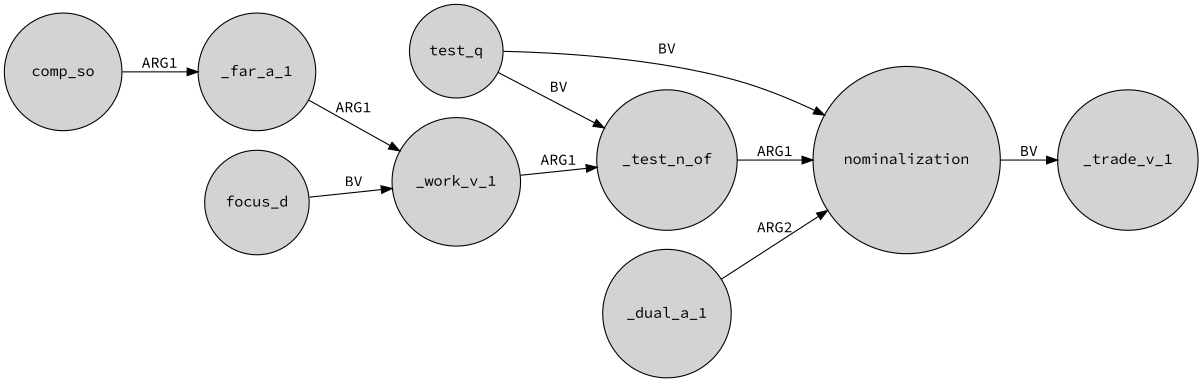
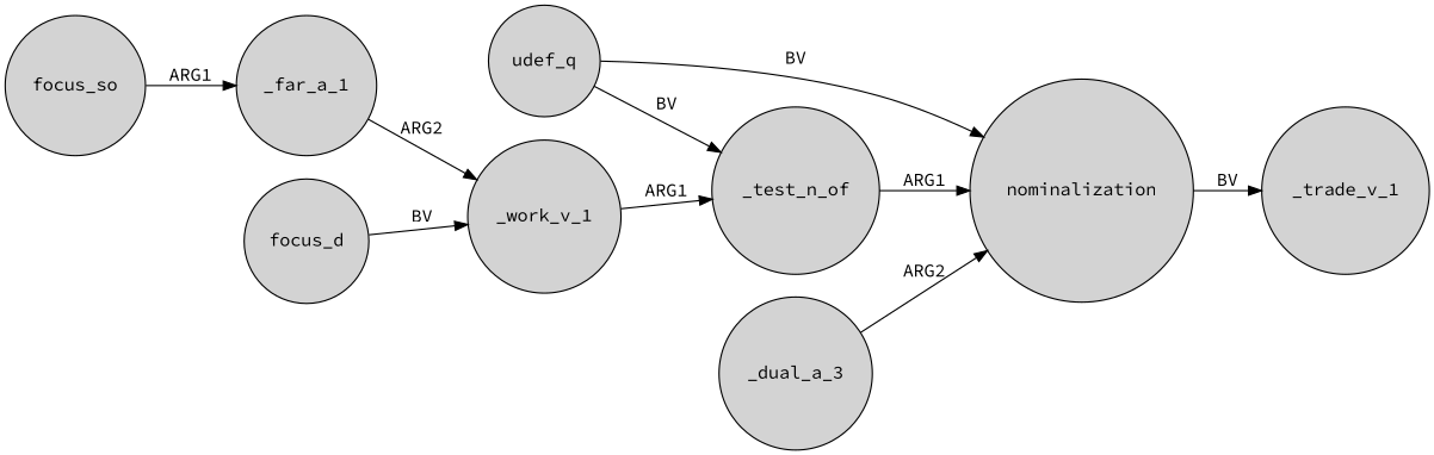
  digraph {
    fontname="Source Code Pro"
    rankdir=LR
    node [fontname="Source Code Pro" shape=circle style=filled]
    edge [fontname="Source Code Pro"]
-   udef_q [label=test_q]
+   udef_q
    _test_n_of
    nominalization
    _trade_v_1
    _work_v_1
-   _dual_a_1
+   _dual_a_1 [label=_dual_a_3]
    _far_a_1
-   comp_so
+   comp_so [label=focus_so]
    focus_d
    udef_q -> _test_n_of [label=BV]
    udef_q -> nominalization [label=BV]
    _test_n_of -> nominalization [label=ARG1]
    nominalization -> _trade_v_1 [label=BV]
    _work_v_1 -> _test_n_of [label=ARG1]
    _dual_a_1 -> nominalization [label=ARG2]
-   _far_a_1 -> _work_v_1 [label=ARG1]
+   _far_a_1 -> _work_v_1 [label=ARG2]
    comp_so -> _far_a_1 [label=ARG1]
    focus_d -> _work_v_1 [label=BV]
  }
